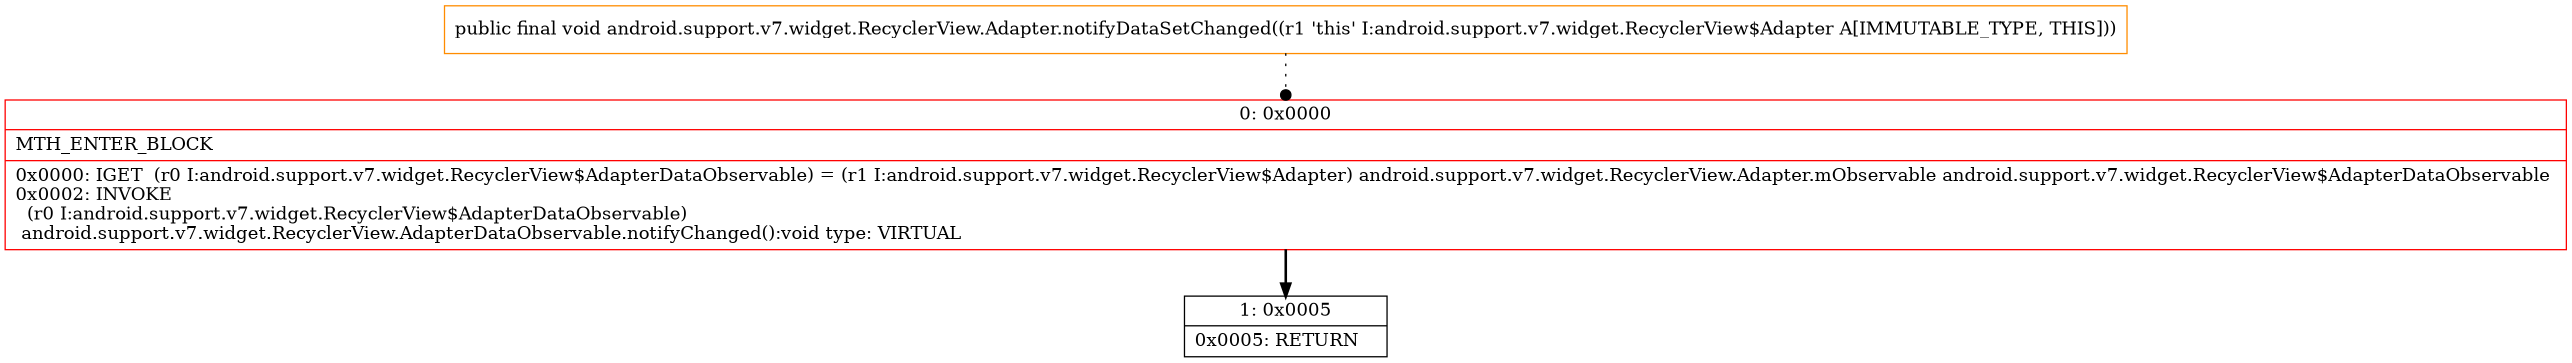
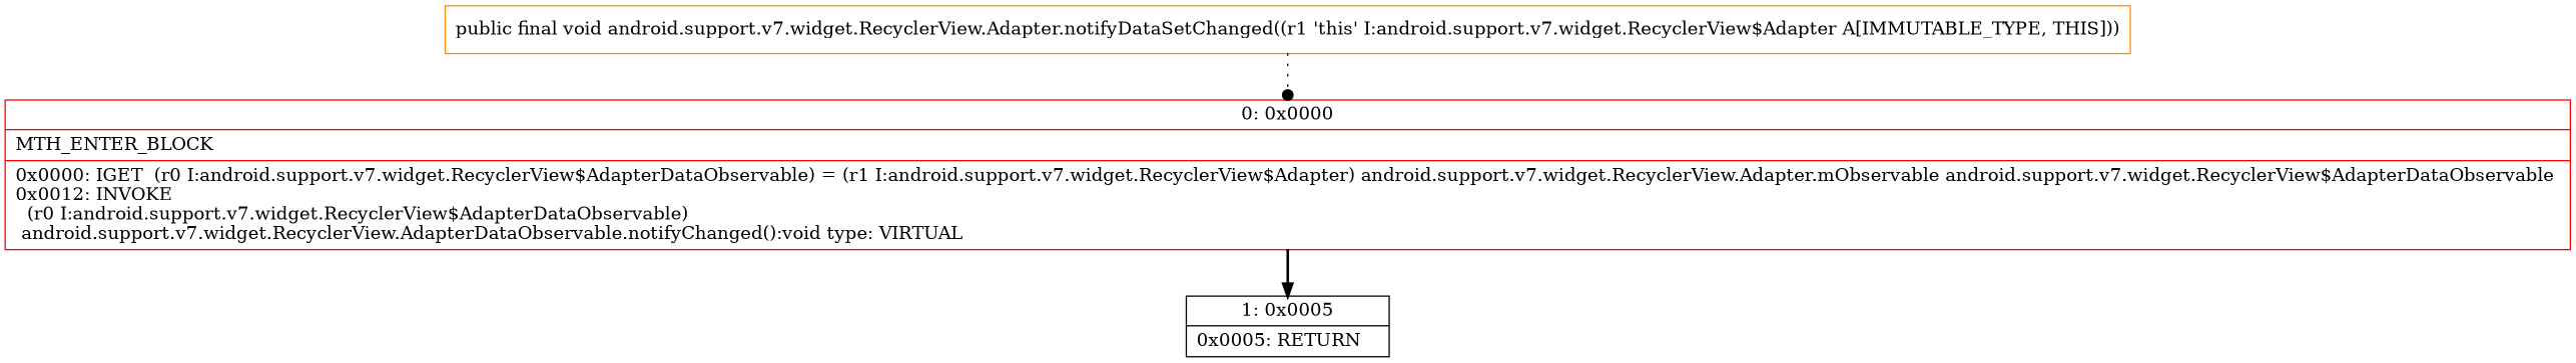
  digraph {
    node [shape=record]
-   n1 [label="{0\:\ 0x0000|MTH_ENTER_BLOCK\l|0x0000: IGET  (r0 I:android.support.v7.widget.RecyclerView$AdapterDataObservable) = (r1 I:android.support.v7.widget.RecyclerView$Adapter) android.support.v7.widget.RecyclerView.Adapter.mObservable android.support.v7.widget.RecyclerView$AdapterDataObservable \l0x0002: INVOKE  \l  (r0 I:android.support.v7.widget.RecyclerView$AdapterDataObservable)\l android.support.v7.widget.RecyclerView.AdapterDataObservable.notifyChanged():void type: VIRTUAL \l}" color=red]
+   n1 [label="{0\:\ 0x0000|MTH_ENTER_BLOCK\l|0x0000: IGET  (r0 I:android.support.v7.widget.RecyclerView$AdapterDataObservable) = (r1 I:android.support.v7.widget.RecyclerView$Adapter) android.support.v7.widget.RecyclerView.Adapter.mObservable android.support.v7.widget.RecyclerView$AdapterDataObservable \l0x0012: INVOKE  \l  (r0 I:android.support.v7.widget.RecyclerView$AdapterDataObservable)\l android.support.v7.widget.RecyclerView.AdapterDataObservable.notifyChanged():void type: VIRTUAL \l}" color=red]
    n2 [label="{1\:\ 0x0005|0x0005: RETURN   \l}" color=black]
    n3 [label="{public final void android.support.v7.widget.RecyclerView.Adapter.notifyDataSetChanged((r1 'this' I:android.support.v7.widget.RecyclerView$Adapter A[IMMUTABLE_TYPE, THIS])) }" color=darkorange]
    n1 -> n2 [style=bold arrowhead=normal]
    n3 -> n1 [style=dotted arrowhead=dot]
  }
